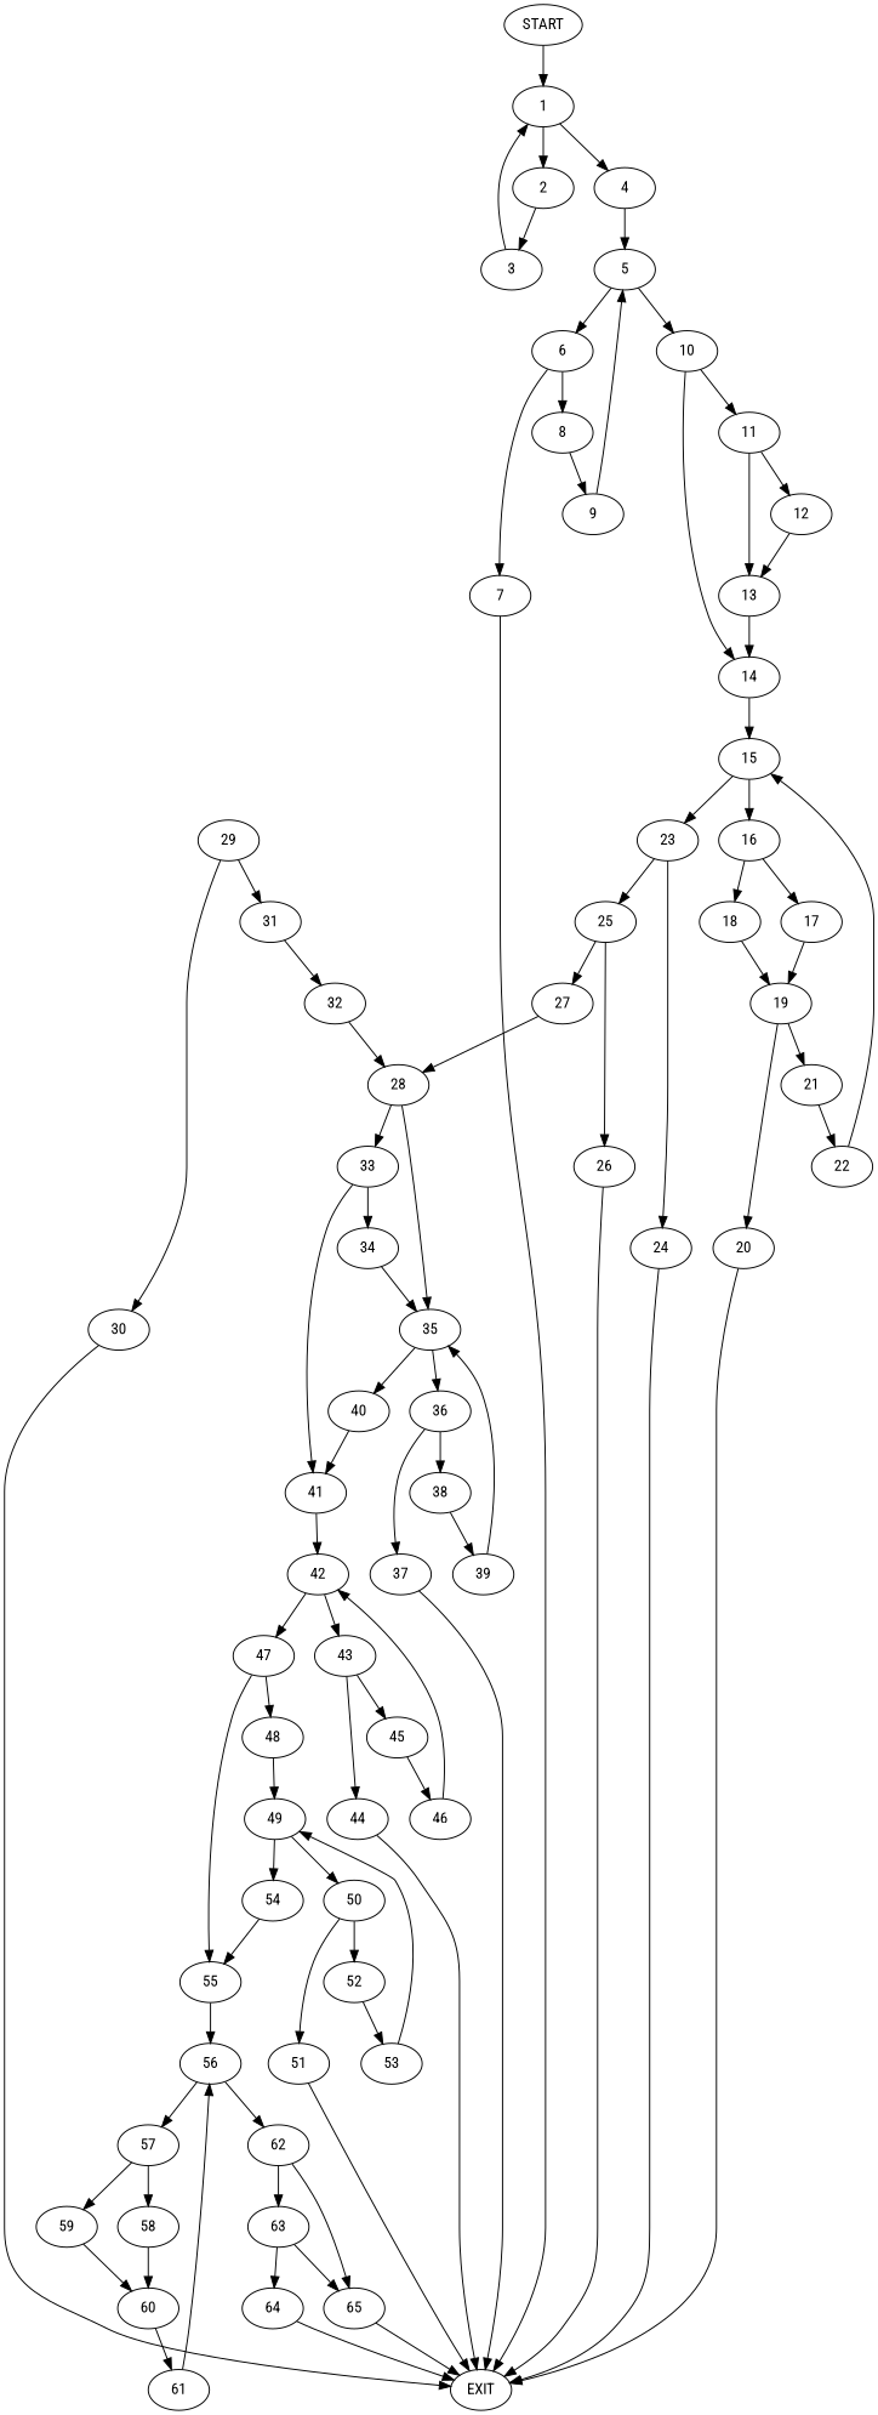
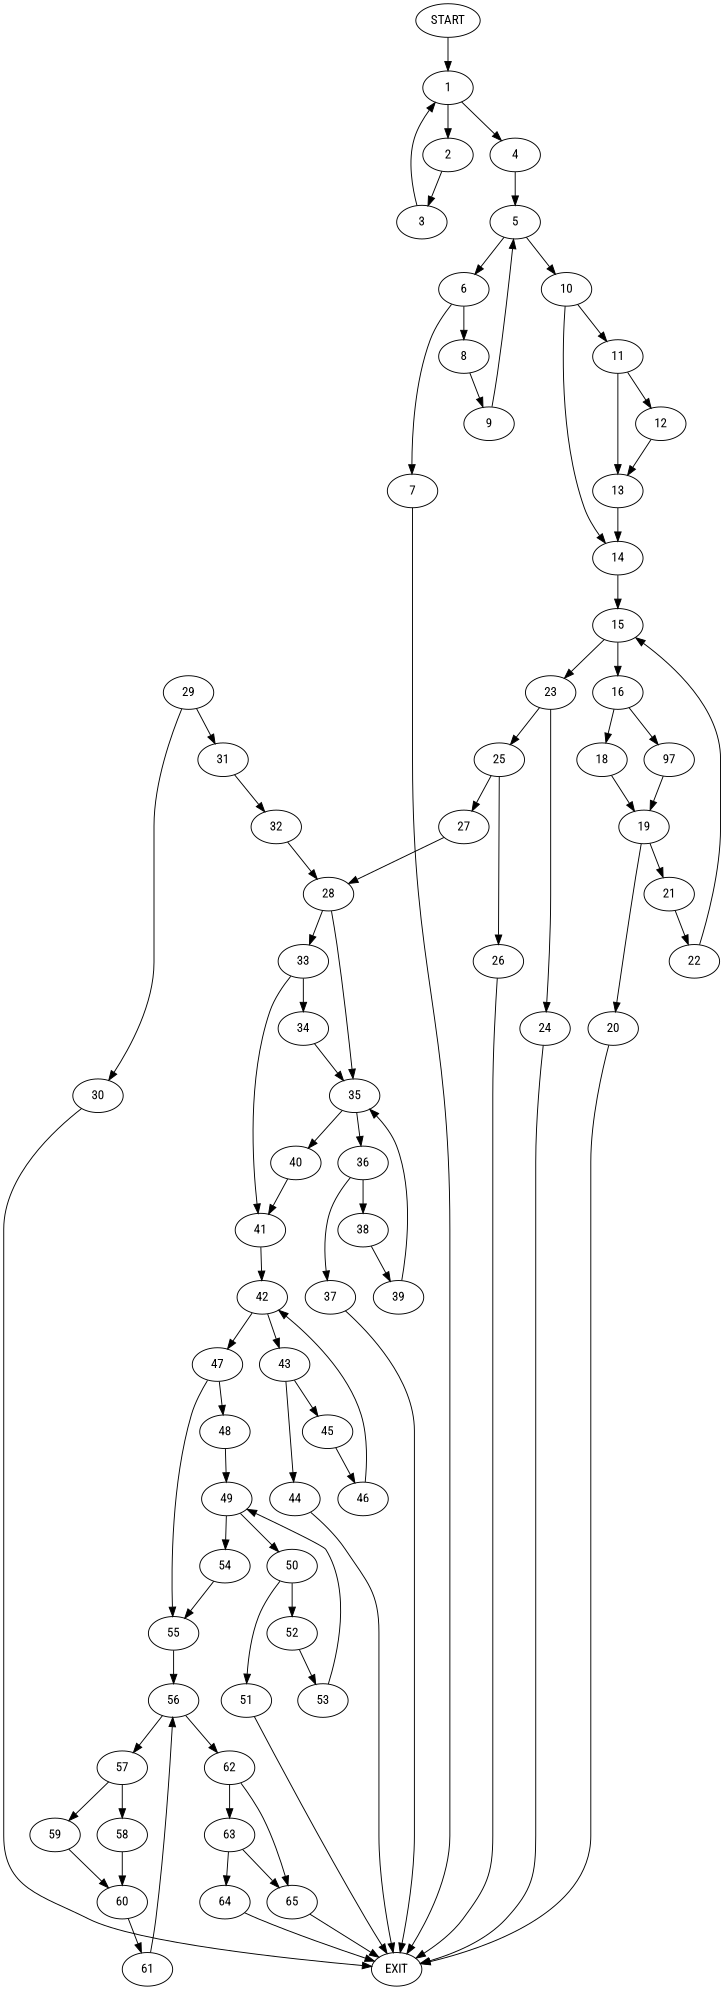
  digraph {
    fontname="Roboto Condensed"
    node [fontname="Roboto Condensed"]
    edge [fontname="Roboto Condensed"]
    n1 [label=START]
    1
    2
    4
    3
    5
    6
    10
    7
    8
    11
    14
    n13 [label=EXIT]
    9
    12
    13
    15
    16
    23
-   17
+   17 [label=97]
    18
    24
    25
    19
    20
    21
    22
    26
    27
    28
    33
    35
    29
    30
    31
    34
    41
    32
    42
    36
    40
    37
    38
    39
    43
    47
    44
    45
    48
    55
    46
    49
    56
    50
    54
    51
    52
    53
    57
    62
    58
    59
    63
    65
    60
    61
    64
    n1 -> 1
    1 -> 2
    1 -> 4
    2 -> 3
    4 -> 5
    3 -> 1
    5 -> 6
    5 -> 10
    6 -> 7
    6 -> 8
    10 -> 11
    10 -> 14
    7 -> n13
    8 -> 9
    11 -> 12
    11 -> 13
    14 -> 15
    9 -> 5
    12 -> 13
    13 -> 14
    15 -> 16
    15 -> 23
    16 -> 17
    16 -> 18
    23 -> 24
    23 -> 25
    17 -> 19
    18 -> 19
    24 -> n13
    25 -> 26
    25 -> 27
    19 -> 20
    19 -> 21
    20 -> n13
    21 -> 22
    22 -> 15
    26 -> n13
    27 -> 28
    28 -> 33
    28 -> 35
    33 -> 34
    33 -> 41
    35 -> 36
    35 -> 40
    29 -> 30
    29 -> 31
    30 -> n13
    31 -> 32
    34 -> 35
    41 -> 42
    32 -> 28
    42 -> 43
    42 -> 47
    36 -> 37
    36 -> 38
    40 -> 41
    37 -> n13
    38 -> 39
    39 -> 35
    43 -> 44
    43 -> 45
    47 -> 48
    47 -> 55
    44 -> n13
    45 -> 46
    48 -> 49
    55 -> 56
    46 -> 42
    49 -> 50
    49 -> 54
    56 -> 57
    56 -> 62
    50 -> 51
    50 -> 52
    54 -> 55
    51 -> n13
    52 -> 53
    53 -> 49
    57 -> 58
    57 -> 59
    62 -> 63
    62 -> 65
    58 -> 60
    59 -> 60
    63 -> 65
    63 -> 64
    65 -> n13
    60 -> 61
    61 -> 56
    64 -> n13
  }
